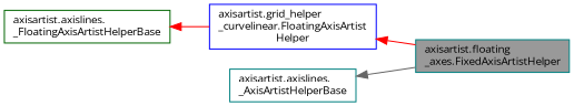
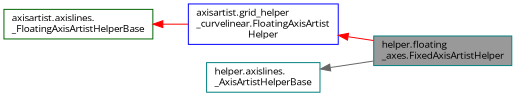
  digraph {
    fontname="Open Sans"
    rankdir=LR
    node [color=teal fillcolor=white fontname="Open Sans" fontsize=10 shape=box style=filled]
    edge [color=red dir=back fontname="Open Sans" fontsize=10 labelfontname=Helvetica labelfontsize=10 style=solid]
-   n1 [fillcolor=grey60 fontcolor=black height=0.2 label="axisartist.floating\l_axes.FixedAxisArtistHelper" width=0.4]
+   n1 [fillcolor=grey60 fontcolor=black height=0.2 label="helper.floating\l_axes.FixedAxisArtistHelper" width=0.4]
    n2 [color=blue height=0.2 label="axisartist.grid_helper\l_curvelinear.FloatingAxisArtist\lHelper" width=0.4]
    n3 [color=darkgreen height=0.2 label="axisartist.axislines.\l_FloatingAxisArtistHelperBase" width=0.4]
-   n4 [height=0.2 label="axisartist.axislines.\l_AxisArtistHelperBase" width=0.4]
+   n4 [height=0.2 label="helper.axislines.\l_AxisArtistHelperBase" width=0.4]
    n2 -> n1
    n3 -> n2
    n4 -> n1 [color=gray40]
  }
